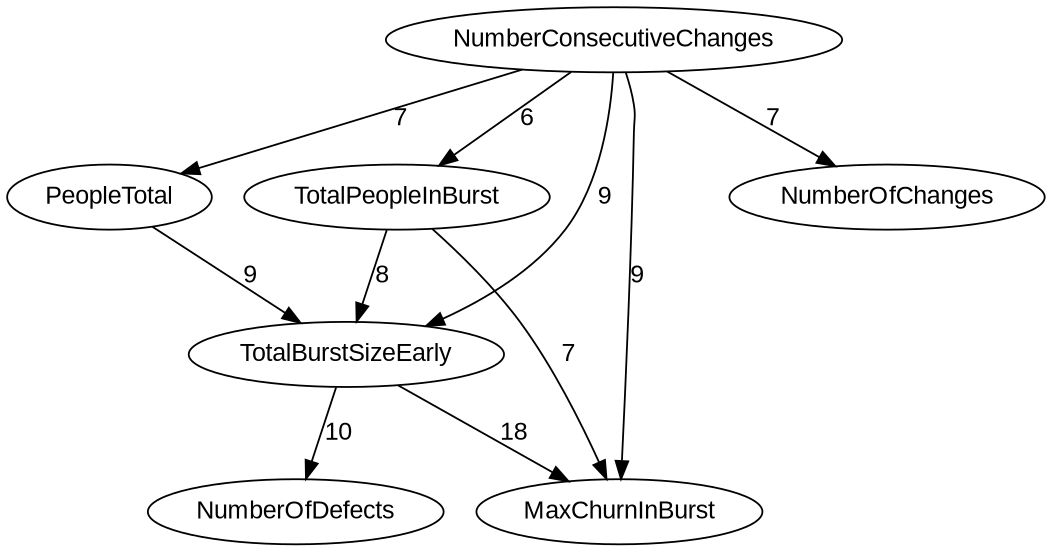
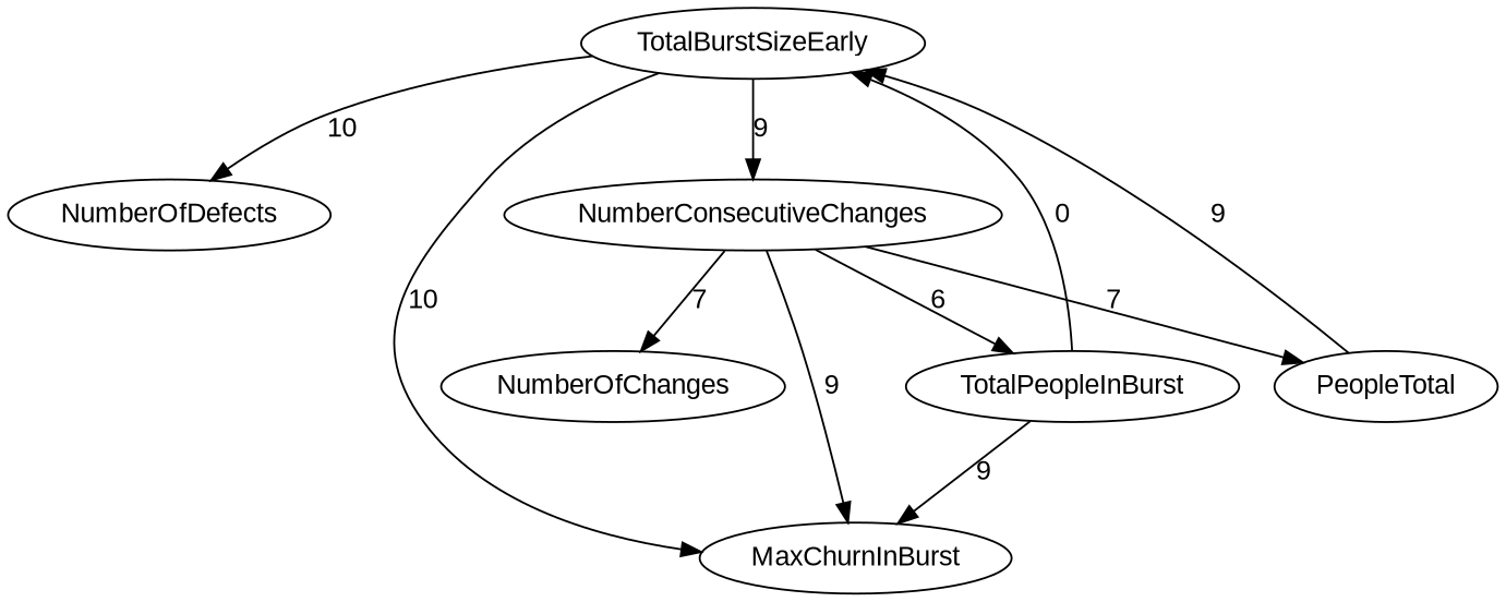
  digraph {
    fontname="Liberation Sans"
    node [fontname="Liberation Sans"]
    edge [fontname="Liberation Sans" weight=9]
    TotalBurstSizeEarly
    NumberOfDefects
    MaxChurnInBurst
    NumberConsecutiveChanges
    TotalPeopleInBurst
    PeopleTotal
    NumberOfChanges
    TotalBurstSizeEarly -> NumberOfDefects [label=10 weight=10]
-   TotalBurstSizeEarly -> MaxChurnInBurst [label=18 weight=10]
-   NumberConsecutiveChanges -> TotalBurstSizeEarly [label=9]
+   TotalBurstSizeEarly -> MaxChurnInBurst [label=10 weight=10]
+   TotalBurstSizeEarly -> NumberConsecutiveChanges [label=9]
    NumberConsecutiveChanges -> MaxChurnInBurst [label=9]
    NumberConsecutiveChanges -> TotalPeopleInBurst [label=6 weight=6]
    NumberConsecutiveChanges -> PeopleTotal [label=7 weight=7]
    NumberConsecutiveChanges -> NumberOfChanges [label=7 weight=7]
-   TotalPeopleInBurst -> TotalBurstSizeEarly [label=8 weight=8]
-   TotalPeopleInBurst -> MaxChurnInBurst [label=7]
+   TotalPeopleInBurst -> TotalBurstSizeEarly [label=0 weight=8]
+   TotalPeopleInBurst -> MaxChurnInBurst [label=9]
    PeopleTotal -> TotalBurstSizeEarly [label=9]
  }
